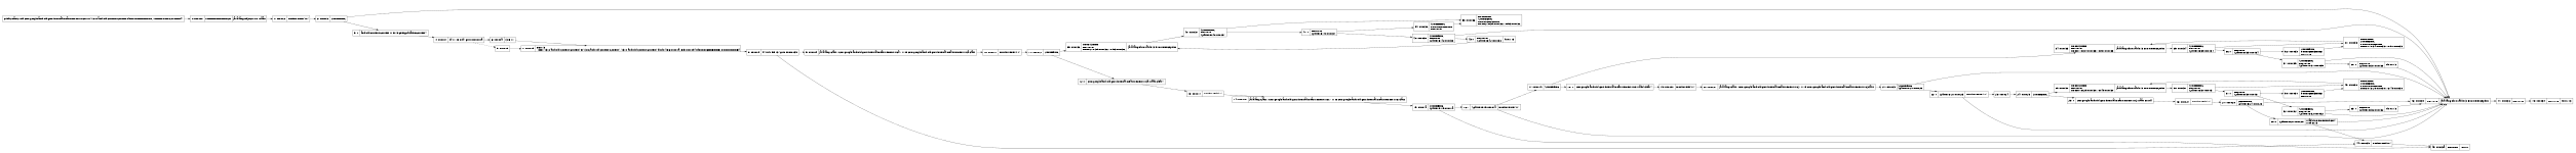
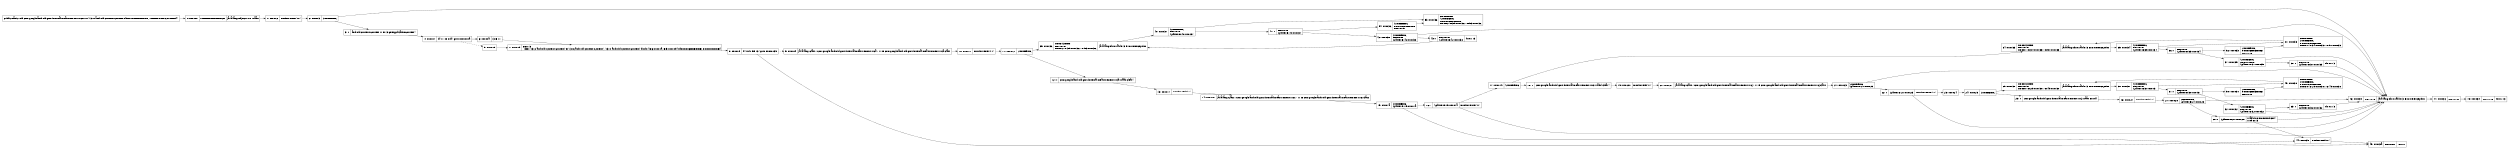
  digraph {
    rankdir=LR
    node [shape=record]
    n1 [label="{0\:\ 0x0000|MTH_ENTER_BLOCK\l|java.lang.Object r0 = zzaax\l}"]
    n2 [label="{1\:\ 0x0002|monitor\-enter(r0)\l}"]
    n3 [label="{2\:\ 0x0003|SYNTHETIC\l}"]
    n4 [label="{3\:\ ?|android.content.Context r1 = r3.getApplicationContext()\l}"]
    n5 [label="{46\:\ 0x003b|REMOVE\l|java.lang.Throwable r3 = move\-exception\l}"]
    n6 [label="{4\:\ 0x0007|if (r1 != null) goto L_0x000a\l}"]
    n7 [label="{47\:\ 0x003c|REMOVE\l}"]
    n8 [label="{5\:\ 0x0009}"]
    n9 [label="{6\:\ 0x000a|r3 = r1\l}"]
    n10 [label="{7\:\ 0x000b|PHI: r3 \l  PHI: (r3v2 android.content.Context) = (r3v6 android.content.Context), (r3v0 android.content.Context) binds: [B:6:0x000a, B:5:0x0009] A[DONT_GENERATE, DONT_INLINE]\l}"]
    n11 [label="{8\:\ 0x000d|if (zzob == r3) goto L_0x0039\l}"]
    n12 [label="{9\:\ 0x000f|java.lang.Class\<com.google.android.gms.internal.measurement.zzca\> r1 = com.google.android.gms.internal.measurement.zzca.class\l}"]
    n13 [label="{44\:\ 0x0039|monitor\-exit(r0)\l}"]
    n14 [label="{10\:\ 0x0011|monitor\-enter(r1)\l}"]
    n15 [label="{45\:\ 0x003a|RETURN\l|return\l}"]
    n16 [label="{11\:\ 0x0012|SYNTHETIC\l}"]
    n17 [label="{12\:\ ?|com.google.android.gms.internal.measurement.zzca.zzaah.clear()\l}"]
    n18 [label="{39\:\ 0x0036|LOOP_START\lREMOVE\lLOOP:2: B:39:0x0036\-\>B:53:0x0036\l|java.lang.Throwable r3 = move\-exception\l}"]
    n19 [label="{13\:\ 0x0017|monitor\-exit(r1)\l}"]
    n20 [label="{40\:\ 0x0037|SYNTHETIC\lREMOVE\lSplitter:B:40:0x0037\l}"]
    n21 [label="{14\:\ 0x0018|java.lang.Class\<com.google.android.gms.internal.measurement.zzcs\> r1 = com.google.android.gms.internal.measurement.zzcs.class\l}"]
    n22 [label="{15\:\ 0x001a|SYNTHETIC\lSplitter:B:15:0x001a\l}"]
    n23 [label="{16\:\ ?|Splitter:B:15:0x001a\l|monitor\-enter(r1)\l}"]
    n24 [label="{17\:\ 0x001b|SYNTHETIC\l}"]
    n25 [label="{18\:\ ?|com.google.android.gms.internal.measurement.zzcs.zzabd.clear()\l}"]
    n26 [label="{34\:\ 0x0033|LOOP_START\lREMOVE\lLOOP:1: B:34:0x0033\-\>B:51:0x0033\l|java.lang.Throwable r3 = move\-exception\l}"]
    n27 [label="{19\:\ 0x0020|monitor\-exit(r1)\l}"]
    n28 [label="{35\:\ 0x0034|SYNTHETIC\lREMOVE\lSplitter:B:35:0x0034\l}"]
    n29 [label="{20\:\ 0x0021|java.lang.Class\<com.google.android.gms.internal.measurement.zzcj\> r1 = com.google.android.gms.internal.measurement.zzcj.class\l}"]
    n30 [label="{21\:\ 0x0023|SYNTHETIC\lSplitter:B:21:0x0023\l}"]
    n31 [label="{22\:\ ?|Splitter:B:21:0x0023\l|monitor\-enter(r1)\l}"]
    n32 [label="{23\:\ 0x0024}"]
    n33 [label="{24\:\ 0x0025|SYNTHETIC\l}"]
    n34 [label="{25\:\ ?|com.google.android.gms.internal.measurement.zzcj.zzaau = null\l}"]
    n35 [label="{29\:\ 0x0030|LOOP_START\lREMOVE\lLOOP:0: B:29:0x0030\-\>B:49:0x0030\l|java.lang.Throwable r3 = move\-exception\l}"]
    n36 [label="{26\:\ 0x0027|monitor\-exit(r1)\l}"]
    n37 [label="{30\:\ 0x0031|SYNTHETIC\lREMOVE\lSplitter:B:30:0x0031\l}"]
    n38 [label="{27\:\ 0x0028|SYNTHETIC\lSplitter:B:27:0x0028\l}"]
    n39 [label="{28\:\ ?|Splitter:B:27:0x0028\l|zzabb.incrementAndGet()\lzzob = r3\l}"]
    n40 [label="{31\:\ ?|REMOVE\lSplitter:B:30:0x0031\l}"]
    n41 [label="{49\:\ 0x0030|LOOP_END\lSYNTHETIC\lDONT_GENERATE\lLOOP:0: B:29:0x0030\-\>B:49:0x0030\l}"]
    n42 [label="{32\:\ 0x0032|SYNTHETIC\lREMOVE\lSplitter:B:32:0x0032\l}"]
    n43 [label="{50\:\ 0x0030|SYNTHETIC\lDONT_GENERATE\lREMOVE\l}"]
    n44 [label="{33\:\ ?|REMOVE\lSplitter:B:32:0x0032\l|throw r3\l}"]
    n45 [label="{36\:\ ?|REMOVE\lSplitter:B:35:0x0034\l}"]
    n46 [label="{51\:\ 0x0033|LOOP_END\lSYNTHETIC\lDONT_GENERATE\lLOOP:1: B:34:0x0033\-\>B:51:0x0033\l}"]
-   n47 [label="{37\:\ 0x0035|SYNTHETIC\lREMOVE\lSplitter:B:37:0x0035\l}"]
+   n47 [label="{37\:\ 0x0035|SYNTHETIC\lARGUMENT\lSplitter:B:37:0x0035\l}"]
    n48 [label="{52\:\ 0x0033|SYNTHETIC\lDONT_GENERATE\lREMOVE\l}"]
    n49 [label="{38\:\ ?|REMOVE\lSplitter:B:37:0x0035\l|throw r3\l}"]
    n50 [label="{41\:\ ?|REMOVE\lSplitter:B:40:0x0037\l}"]
    n51 [label="{53\:\ 0x0036|LOOP_END\lSYNTHETIC\lDONT_GENERATE\lLOOP:2: B:39:0x0036\-\>B:53:0x0036\l}"]
    n52 [label="{42\:\ 0x0038|SYNTHETIC\lREMOVE\lSplitter:B:42:0x0038\l}"]
    n53 [label="{54\:\ 0x0036|SYNTHETIC\lDONT_GENERATE\lREMOVE\l}"]
    n54 [label="{43\:\ ?|REMOVE\lSplitter:B:42:0x0038\l|throw r3\l}"]
    n55 [label="{48\:\ 0x003d|REMOVE\l|throw r3\l}"]
    n56 [label="{public static void com.google.android.gms.internal.measurement.zzcm.zzr((r3v0 android.content.Context A[IMMUTABLE_TYPE, METHOD_ARGUMENT])) }"]
    n1 -> n2
    n2 -> n3
    n3 -> n4
    n3 -> n5
    n4 -> n6
    n5 -> n7
    n6 -> n8 [style=dashed]
    n6 -> n9
    n7 -> n55
    n8 -> n10
    n9 -> n10
    n10 -> n11
    n11 -> n12 [style=dashed]
    n11 -> n13
    n12 -> n14
    n13 -> n15
    n14 -> n16
    n16 -> n17
    n16 -> n18
    n17 -> n19
    n18 -> n20
    n19 -> n21
    n20 -> n50
    n20 -> n51
    n21 -> n22
    n22 -> n15
    n22 -> n23
    n23 -> n5
    n23 -> n24
    n24 -> n25
    n24 -> n26
    n25 -> n27
    n26 -> n28
    n27 -> n29
    n28 -> n45
    n28 -> n46
    n29 -> n30
    n30 -> n5
    n30 -> n31
    n31 -> n5
    n31 -> n32
    n32 -> n33
    n33 -> n34
    n33 -> n35
    n34 -> n36
    n35 -> n37
    n36 -> n38
    n37 -> n40
    n37 -> n41
    n38 -> n5
    n38 -> n39
    n39 -> n5
    n39 -> n13
    n40 -> n42
    n40 -> n43
    n41 -> n35
    n42 -> n5
    n42 -> n44
    n43 -> n41
    n44 -> n5
    n45 -> n47
    n45 -> n48
    n46 -> n26
    n47 -> n5
    n47 -> n49
    n48 -> n46
    n49 -> n5
    n50 -> n52
    n50 -> n53
    n52 -> n5
    n52 -> n54
    n53 -> n51
    n54 -> n18
    n56 -> n1
  }
